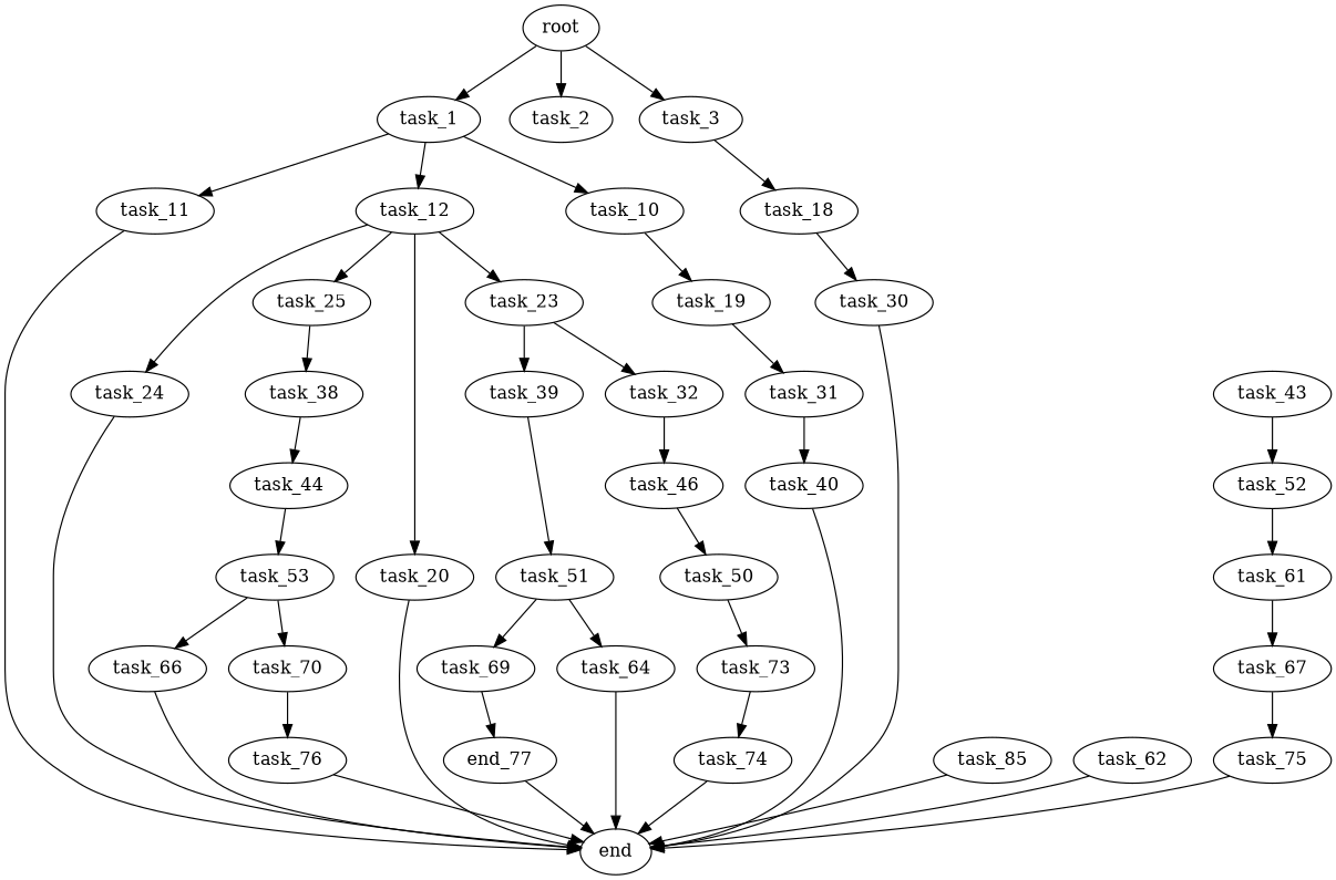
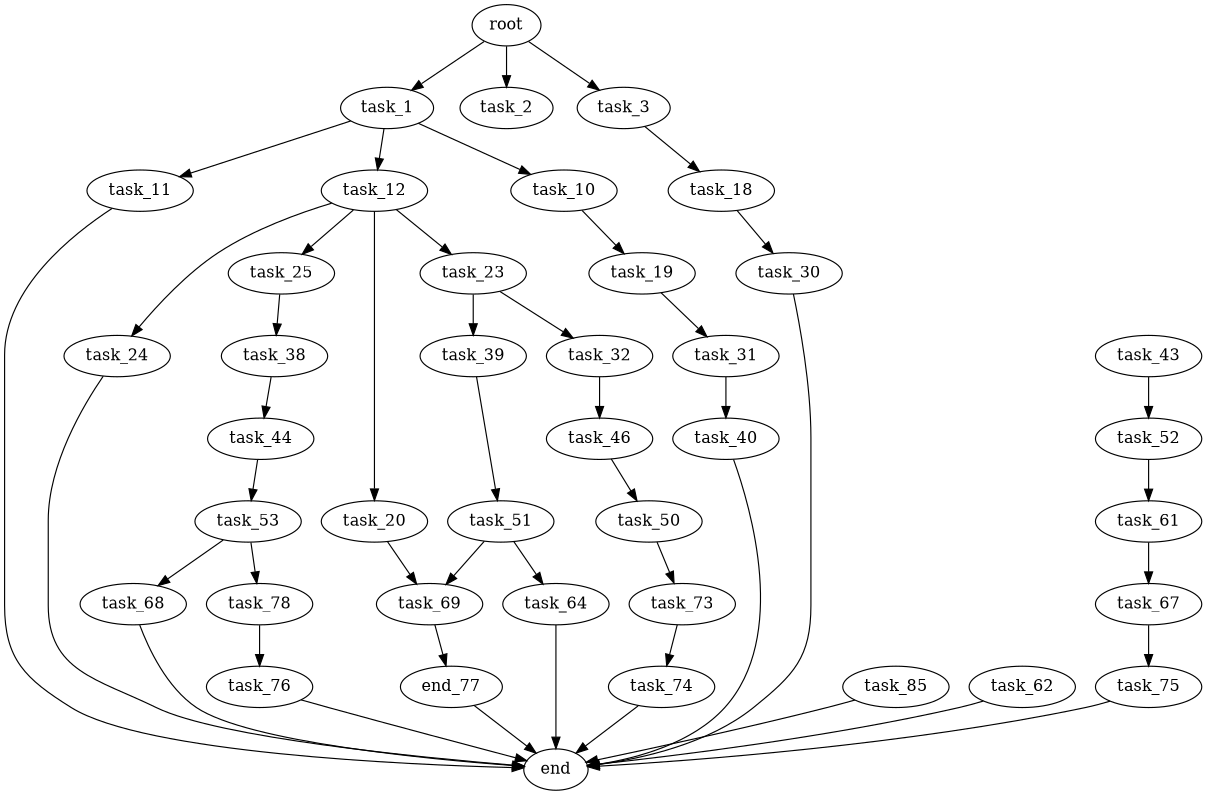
  digraph {
    root
    task_1
    task_2
    task_3
    task_10
    task_11
    task_12
    task_18
    task_19
    end
    task_20
    task_23
    task_24
    task_25
    task_30
    task_31
    task_32
    task_39
    task_38
    task_40
    task_46
    task_51
    task_44
    task_50
    task_43
    task_52
    n27 [label=task_85]
    task_53
    task_64
    task_69
    task_61
-   task_68 [label=task_66]
-   task_70
+   task_68
+   task_70 [label=task_78]
    n34 [label=task_73]
    task_62
    task_74
    n37 [label=end_77]
    task_67
    task_76
    task_75
    root -> task_1
    root -> task_2
    root -> task_3
    task_1 -> task_10
    task_1 -> task_11
    task_1 -> task_12
    task_3 -> task_18
    task_10 -> task_19
    task_11 -> end
    task_12 -> task_20
    task_12 -> task_23
    task_12 -> task_24
    task_12 -> task_25
    task_18 -> task_30
    task_19 -> task_31
-   task_20 -> end
+   task_20 -> task_69
    task_23 -> task_32
    task_23 -> task_39
    task_24 -> end
    task_25 -> task_38
    task_30 -> end
    task_31 -> task_40
    task_32 -> task_46
    task_39 -> task_51
    task_38 -> task_44
    task_40 -> end
    task_46 -> task_50
    task_51 -> task_64
    task_51 -> task_69
    task_44 -> task_53
    task_50 -> n34
    task_43 -> task_52
    task_52 -> task_61
    n27 -> end
    task_53 -> task_68
    task_53 -> task_70
    task_64 -> end
    task_69 -> n37
    task_61 -> task_67
    task_68 -> end
    task_70 -> task_76
    n34 -> task_74
    task_62 -> end
    task_74 -> end
    n37 -> end
    task_67 -> task_75
    task_76 -> end
    task_75 -> end
  }
